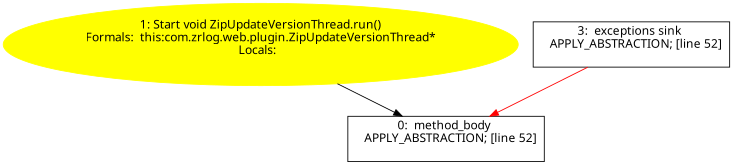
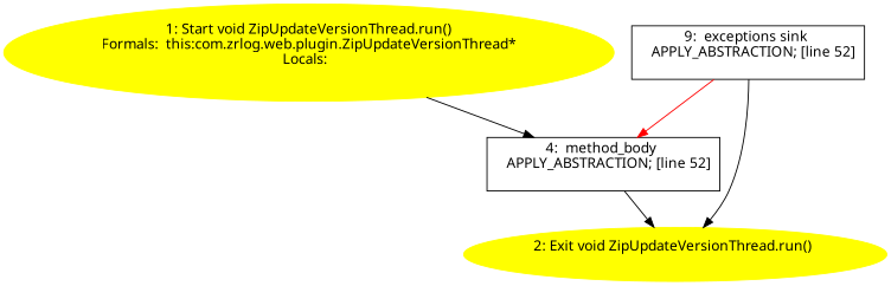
  digraph {
    fontname="Noto Sans"
    node [fontname="Noto Sans"]
    edge [fontname="Noto Sans"]
    n1 [color=yellow label="1: Start void ZipUpdateVersionThread.run()\nFormals:  this:com.zrlog.web.plugin.ZipUpdateVersionThread*\nLocals:  \n  " style=filled]
-   n2 [label="0:  method_body \n   APPLY_ABSTRACTION; [line 52]\n " shape=box]
-   n4 [label="3:  exceptions sink \n   APPLY_ABSTRACTION; [line 52]\n " shape=box]
+   n2 [label="4:  method_body \n   APPLY_ABSTRACTION; [line 52]\n " shape=box]
+   n3 [color=yellow label="2: Exit void ZipUpdateVersionThread.run() \n  " style=filled]
+   n4 [label="9:  exceptions sink \n   APPLY_ABSTRACTION; [line 52]\n " shape=box]
    n1 -> n2
+   n2 -> n3
    n4 -> n2 [color=red]
+   n4 -> n3
  }
